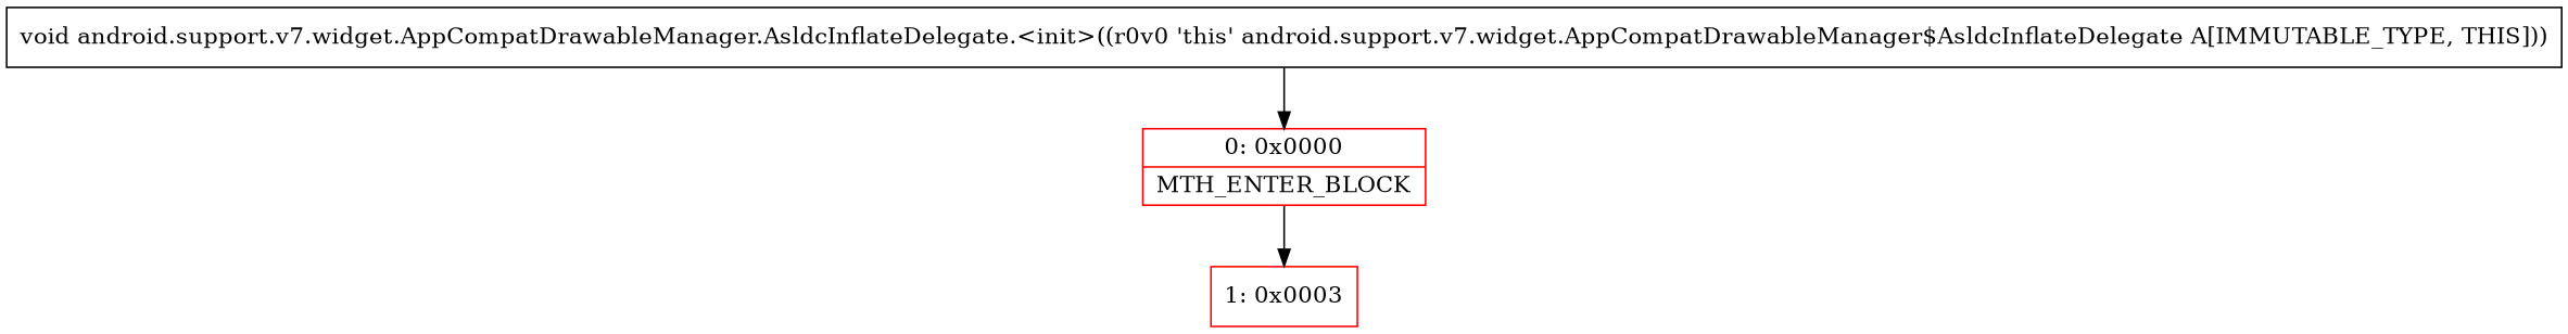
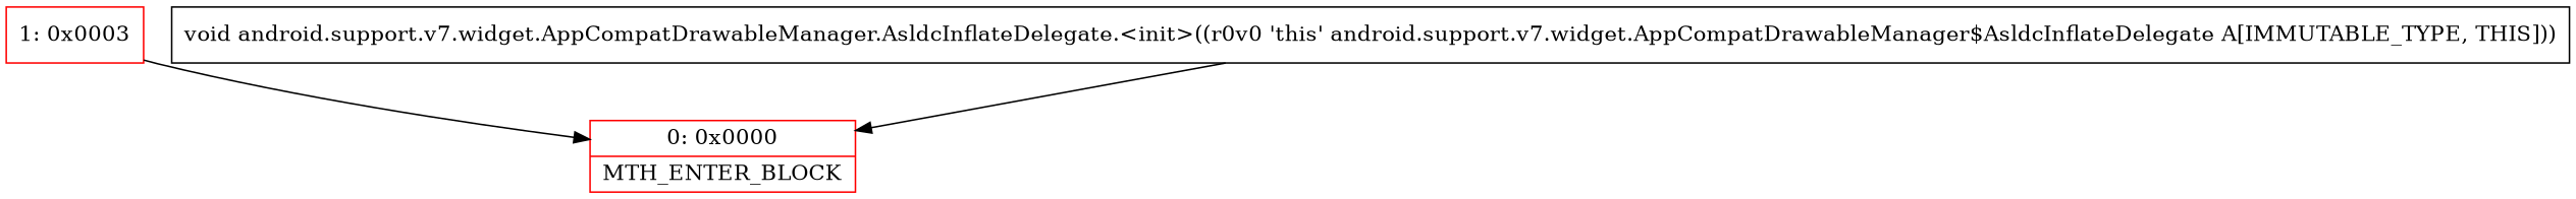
  digraph {
    node [color=red shape=record]
    n1 [label="{0\:\ 0x0000|MTH_ENTER_BLOCK\l}"]
    n2 [label="{1\:\ 0x0003}"]
    n3 [label="{void android.support.v7.widget.AppCompatDrawableManager.AsldcInflateDelegate.\<init\>((r0v0 'this' android.support.v7.widget.AppCompatDrawableManager$AsldcInflateDelegate A[IMMUTABLE_TYPE, THIS])) }" color=""]
    subgraph cluster_1 {
      label="R(0)"
    }
-   n1 -> n2
+   n2 -> n1
    n3 -> n1
  }
